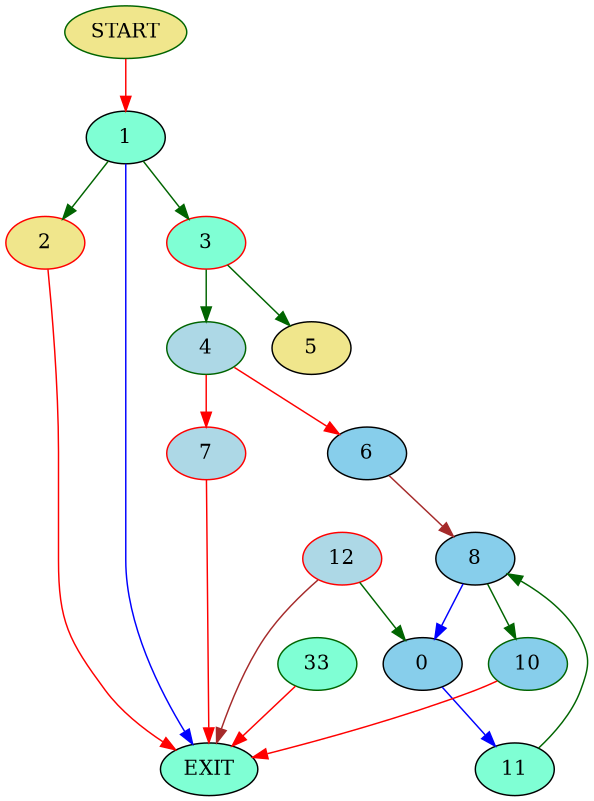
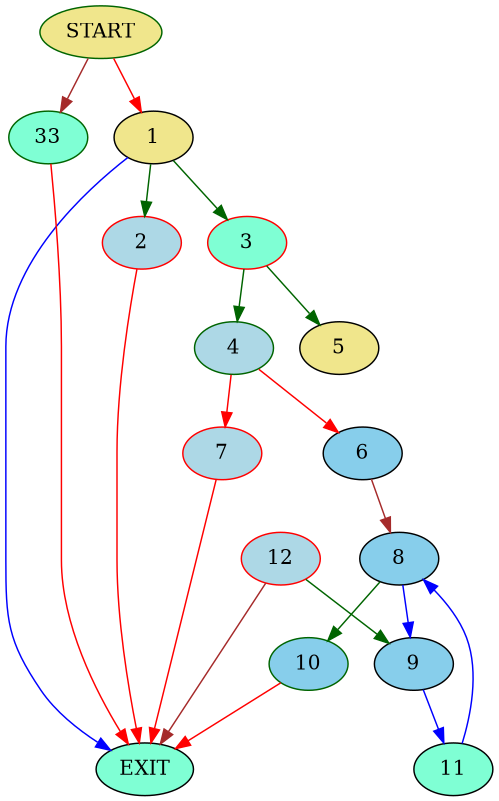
  digraph {
    node [color=black fillcolor=aquamarine style=filled]
    edge [color=red]
    n1 [color=darkgreen fillcolor=khaki label=START]
-   1
+   1 [fillcolor=khaki]
    n3 [color=darkgreen label=33]
    n4 [label=EXIT]
-   2 [color=red fillcolor=khaki]
+   2 [color=red fillcolor=lightblue]
    3 [color=red]
    4 [color=darkgreen fillcolor=lightblue]
    5 [fillcolor=khaki]
    6 [fillcolor=skyblue]
    7 [color=red fillcolor=lightblue]
    8 [fillcolor=skyblue]
-   9 [fillcolor=skyblue label=0]
+   9 [fillcolor=skyblue]
    10 [color=darkgreen fillcolor=skyblue]
    11
    12 [color=red fillcolor=lightblue]
    n1 -> 1
+   n1 -> n3 [color=brown]
    1 -> n4 [color=blue]
    1 -> 2 [color=darkgreen]
    1 -> 3 [color=darkgreen]
    n3 -> n4
    2 -> n4
    3 -> 4 [color=darkgreen]
    3 -> 5 [color=darkgreen]
    4 -> 6
    4 -> 7
    6 -> 8 [color=brown]
    7 -> n4
    8 -> 9 [color=blue]
    8 -> 10 [color=darkgreen]
    9 -> 11 [color=blue]
    10 -> n4
-   11 -> 8 [color=darkgreen]
+   11 -> 8 [color=blue]
    12 -> n4 [color=brown]
    12 -> 9 [color=darkgreen]
  }
